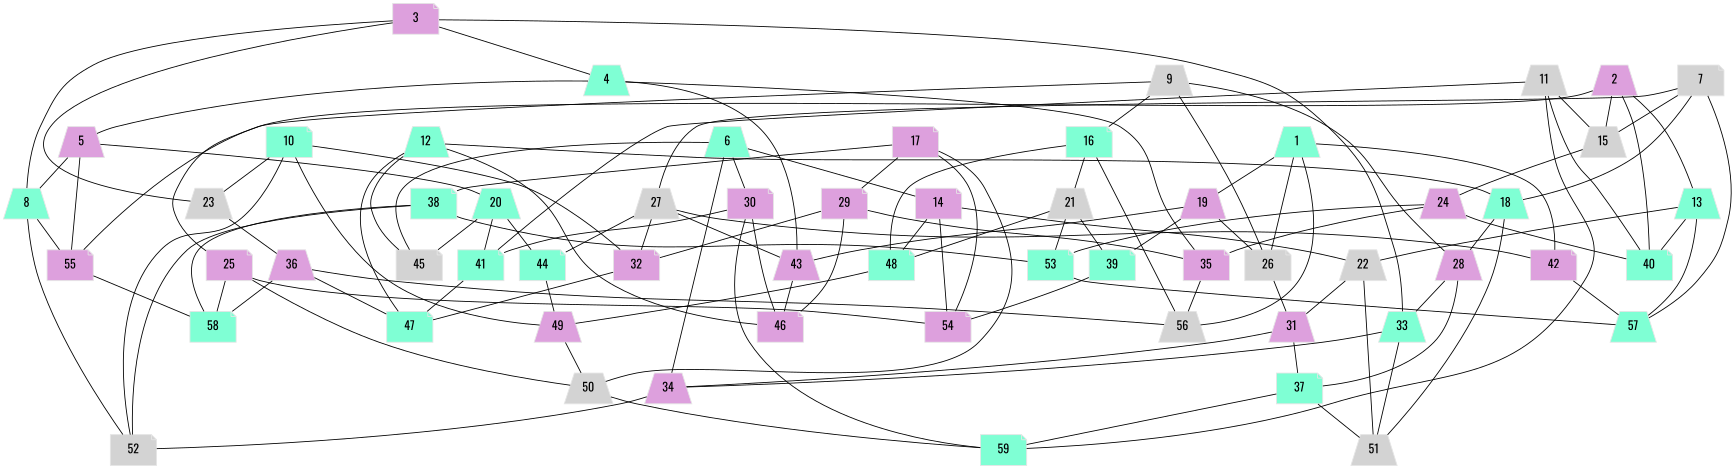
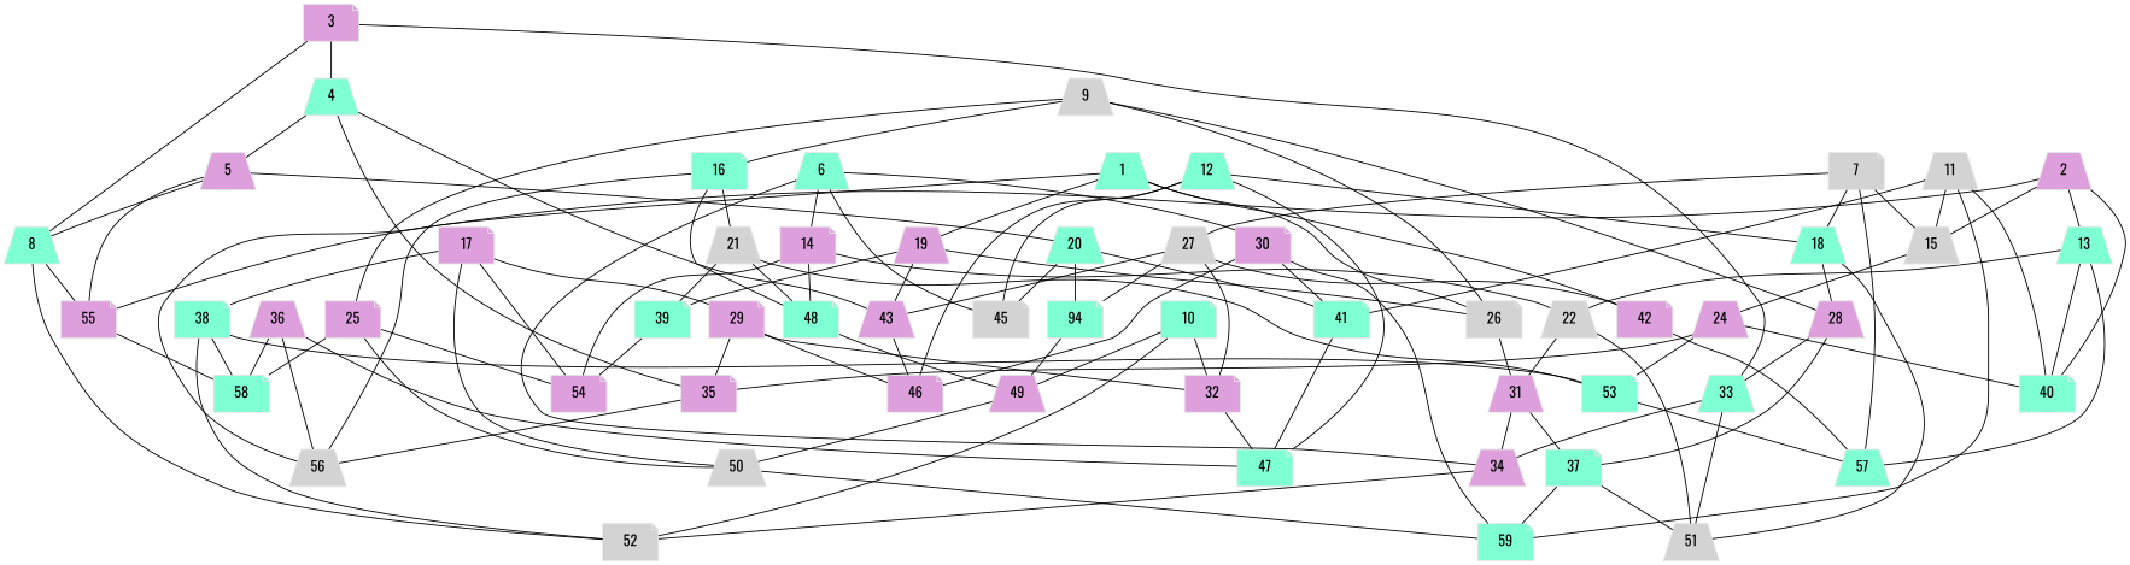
  graph {
    fontname=Oswald
    node [color=gray90 fillcolor=aquamarine fontname=Oswald shape=trapezium style=filled]
    edge [fontname=Oswald]
    1
    19 [fillcolor=plum]
    26 [fillcolor=lightgrey shape=note]
    42 [fillcolor=plum shape=note]
    56 [fillcolor=lightgrey]
    43 [fillcolor=plum]
    39 [shape=note]
    31 [fillcolor=plum]
    57
    13
    2 [fillcolor=plum]
    15 [fillcolor=lightgrey]
    40 [shape=note]
    55 [fillcolor=plum shape=note]
    22 [fillcolor=lightgrey]
    24 [fillcolor=plum]
    58 [shape=note]
    3 [fillcolor=plum shape=note]
    4
    8
-   23 [fillcolor=lightgrey]
    33
    5 [fillcolor=plum]
    35 [fillcolor=plum shape=note]
    52 [fillcolor=lightgrey shape=note]
    36 [fillcolor=plum]
    34 [fillcolor=plum]
    51 [fillcolor=lightgrey]
    20
    46 [fillcolor=plum shape=note]
    45 [fillcolor=lightgrey shape=note]
    41 [shape=note]
-   44 [shape=note]
+   44 [shape=note label=94]
    6
    14 [fillcolor=plum shape=note]
    30 [fillcolor=plum shape=note]
    48 [shape=note]
    54 [fillcolor=plum shape=note]
    59 [shape=note]
    7 [fillcolor=lightgrey shape=note]
    18
    27 [fillcolor=lightgrey]
    28 [fillcolor=plum]
    32 [fillcolor=plum shape=note]
    9 [fillcolor=lightgrey]
    16 [shape=note]
    25 [fillcolor=plum shape=note]
    21 [fillcolor=lightgrey]
    50 [fillcolor=lightgrey]
    37 [shape=note]
    10 [shape=note]
    49 [fillcolor=plum]
    47 [shape=note]
    11 [fillcolor=lightgrey]
    12
    53 [shape=note]
    17 [fillcolor=plum shape=note]
    29 [fillcolor=plum shape=note]
    38 [shape=note]
    1 -- 19
    1 -- 26
    1 -- 42
    1 -- 56
    19 -- 26
    19 -- 43
    19 -- 39
    26 -- 31
    42 -- 57
    43 -- 46
    39 -- 54
    31 -- 34
    31 -- 37
    13 -- 57
    13 -- 40
    13 -- 22
    2 -- 13
    2 -- 15
    2 -- 40
    2 -- 55
    15 -- 24
    55 -- 58
    22 -- 31
    22 -- 51
    24 -- 40
    24 -- 35
    24 -- 53
    3 -- 4
    3 -- 8
-   3 -- 23
    3 -- 33
    4 -- 43
    4 -- 5
    4 -- 35
    8 -- 55
    8 -- 52
-   23 -- 36
    33 -- 34
    33 -- 51
    5 -- 55
    5 -- 8
    5 -- 20
    35 -- 56
    36 -- 56
    36 -- 58
    36 -- 47
    34 -- 52
    20 -- 45
    20 -- 41
    20 -- 44
    41 -- 47
    44 -- 49
    6 -- 34
    6 -- 45
    6 -- 14
    6 -- 30
    14 -- 22
    14 -- 48
    14 -- 54
    30 -- 46
    30 -- 41
    30 -- 59
    48 -- 49
    7 -- 57
    7 -- 15
    7 -- 18
    7 -- 27
    18 -- 51
    18 -- 28
    27 -- 42
    27 -- 43
    27 -- 44
    27 -- 32
    28 -- 33
    28 -- 37
    32 -- 47
    9 -- 26
    9 -- 28
    9 -- 16
    9 -- 25
    16 -- 56
    16 -- 48
    16 -- 21
    25 -- 58
    25 -- 54
    25 -- 50
    21 -- 39
    21 -- 48
    21 -- 53
    50 -- 59
    37 -- 51
    37 -- 59
-   10 -- 23
    10 -- 52
    10 -- 32
    10 -- 49
    49 -- 50
    11 -- 15
    11 -- 40
    11 -- 41
    11 -- 59
    12 -- 46
    12 -- 45
    12 -- 18
    12 -- 47
    53 -- 57
    17 -- 54
    17 -- 50
    17 -- 29
    17 -- 38
    29 -- 35
    29 -- 46
    29 -- 32
    38 -- 58
    38 -- 52
    38 -- 53
  }
